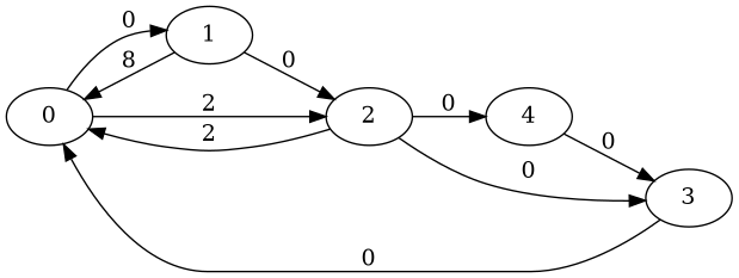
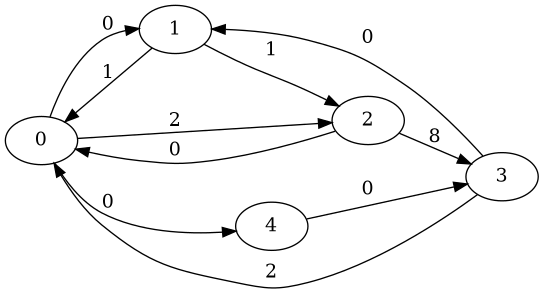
  digraph {
    rankdir=LR
    0
    1
    2
    4
    3
    0 -> 1 [label=0]
    0 -> 2 [label=2]
-   2 -> 4 [label=0]
-   1 -> 0 [label=8]
-   1 -> 2 [label=0]
-   2 -> 0 [label=2]
-   2 -> 3 [label=0]
+   0 -> 4 [label=0]
+   1 -> 0 [label=1]
+   1 -> 2 [label=1]
+   2 -> 0 [label=0]
+   2 -> 3 [label=8]
    4 -> 3 [label=0]
-   3 -> 0 [label=0]
+   3 -> 0 [label=2]
+   3 -> 1 [label=0]
  }
